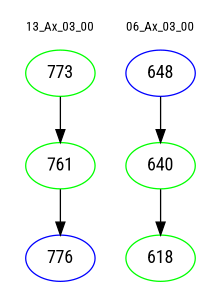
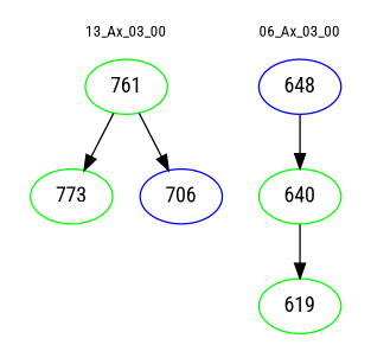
  digraph {
    fontname="Roboto Condensed"
    node [color=green fontname="Roboto Condensed"]
    edge [color=black fontname="Roboto Condensed"]
    n1 [label=773]
    n2 [label=761]
-   n3 [color=blue label=776]
+   n3 [color=blue label=706]
    n4 [label=640]
-   n5 [label=618]
+   n5 [label=619]
    n6 [color=blue label=648]
    subgraph cluster_1 {
      color=white
      fontsize=10
      label="13_Ax_03_00"
      n1
      n2
      n3
    }
    subgraph cluster_2 {
      color=white
      fontsize=10
      label="06_Ax_03_00"
      n4
      n5
      n6
    }
-   n1 -> n2
+   n2 -> n1
    n2 -> n3
    n4 -> n5
    n6 -> n4
  }
